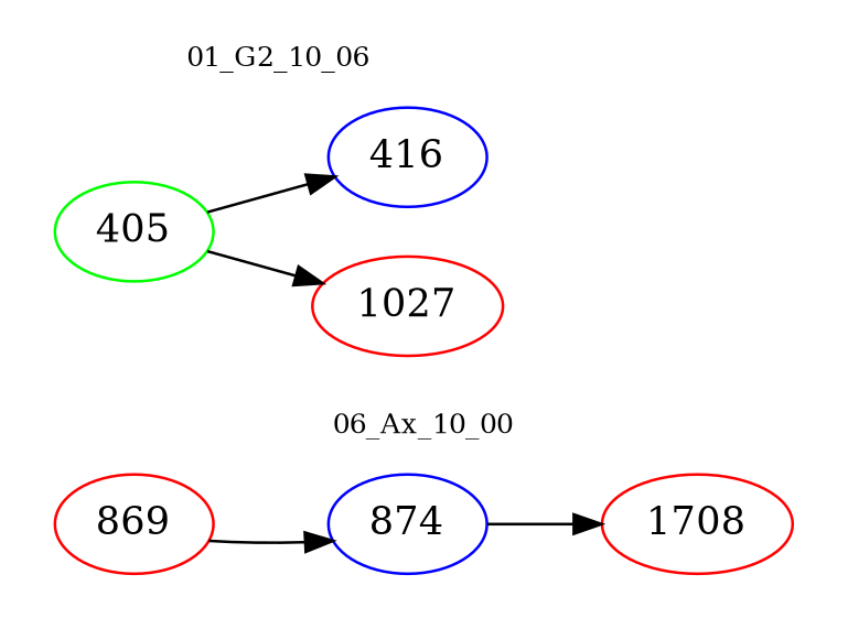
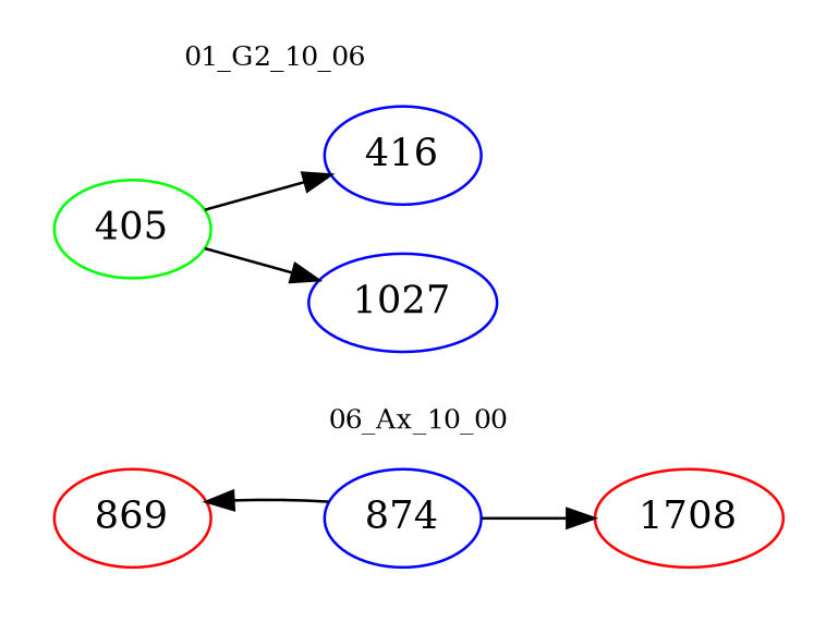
  digraph {
    fontname="DejaVu Serif"
    rankdir=LR
    node [color=red fontname="DejaVu Serif"]
    edge [color=black fontname="DejaVu Serif"]
    n1 [label=869]
    n2 [color=blue label=874]
    n3 [label=1708]
    n4 [color=green label=405]
-   n5 [label=1027]
+   n5 [color=blue label=1027]
    n6 [color=blue label=416]
    subgraph cluster_1 {
      color=white
      fontsize=10
      label="06_Ax_10_00"
      n1
      n2
      n3
    }
    subgraph cluster_2 {
      color=white
      fontsize=10
      label="01_G2_10_06"
      n4
      n5
      n6
    }
-   n1 -> n2
+   n2 -> n1
    n2 -> n3
    n4 -> n5
    n4 -> n6
  }
